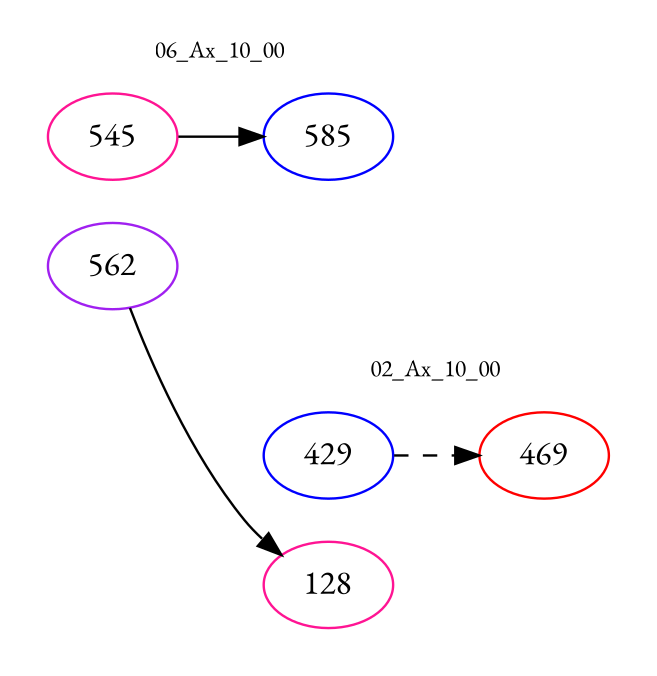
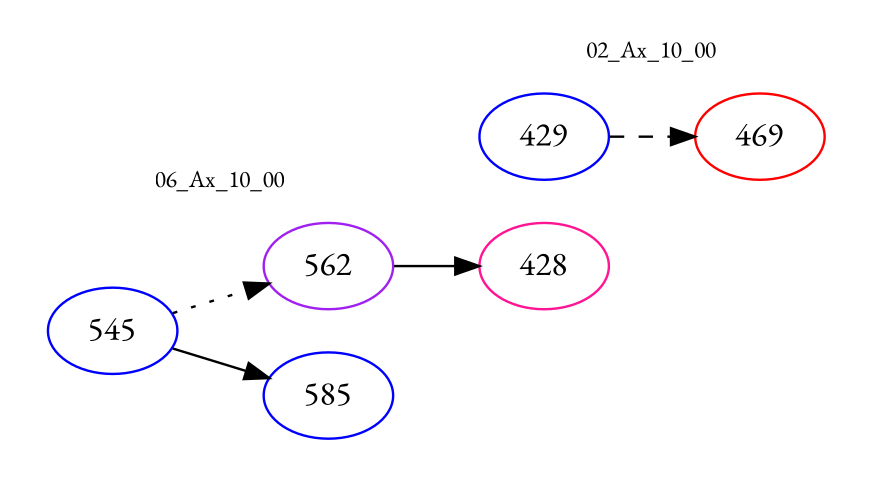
  digraph {
    fontname="EB Garamond"
    rankdir=LR
    node [color=deeppink fontname="EB Garamond"]
    edge [color=black fontname="EB Garamond" style=solid]
-   n1 [label=545]
+   n1 [color=blue label=545]
    n2 [color=blue label=585]
    n3 [color=purple label=562]
    n4 [color=blue label=429]
-   n5 [label=128]
+   n5 [label=428]
    n6 [color=red label=469]
    subgraph cluster_1 {
      color=white
      fontsize=10
      label="06_Ax_10_00"
      n1
      n2
      n3
    }
    subgraph cluster_2 {
      color=white
      fontsize=10
      label="02_Ax_10_00"
      n4
      n5
      n6
    }
    n1 -> n2
+   n1 -> n3 [style=dotted]
    n3 -> n5
    n4 -> n6 [style=dashed]
  }
